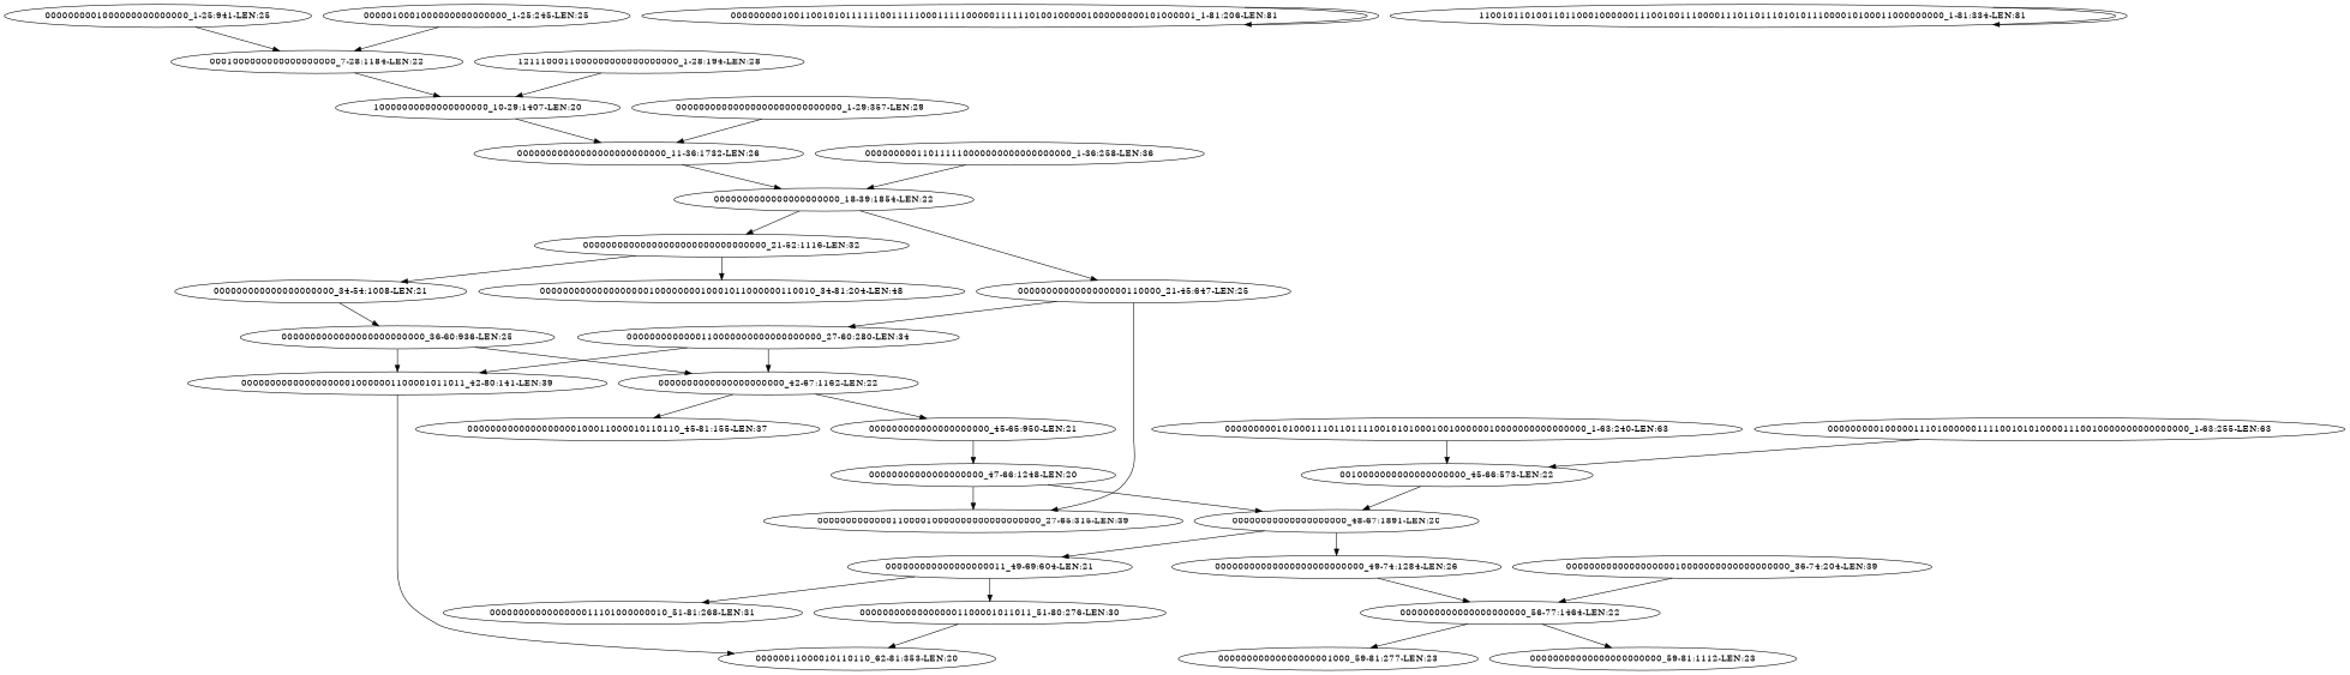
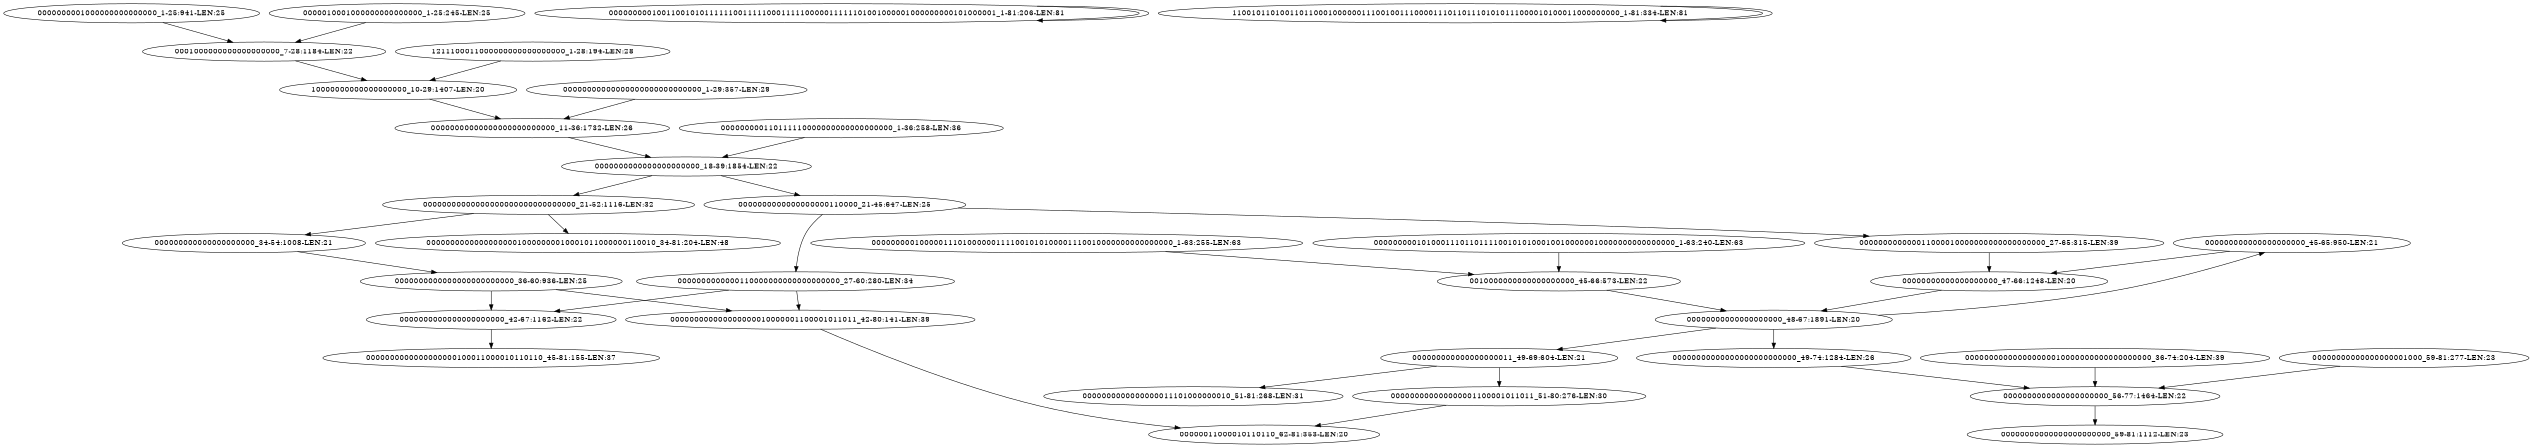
  digraph {
    "000000000000000000000_45-65:950-LEN:21"
    "00000000000000000000_47-66:1248-LEN:20"
    "00000000000000000000_48-67:1891-LEN:20"
    "000000000000000000011_49-69:604-LEN:21"
    "00000000000000000000000000_49-74:1284-LEN:26"
    "000000000000000000010000000000000000000_36-74:204-LEN:39"
    "0000000000000000000000_56-77:1464-LEN:22"
    "00000000000000000001000_59-81:277-LEN:23"
    "00000000000000000000000_59-81:1112-LEN:23"
    "0000000000000000000000_18-39:1854-LEN:22"
    "0000000000000000000110000_21-45:647-LEN:25"
    "00000000000000000000000000000000_21-52:1116-LEN:32"
    "0000000000000110000000000000000000_27-60:280-LEN:34"
    "000000000000011000010000000000000000000_27-65:315-LEN:39"
    "000000000000000000000_34-54:1008-LEN:21"
    "000000000000000000010000000010001011000000110010_34-81:204-LEN:48"
    n17 [label="0000000000000000000000_42-67:1162-LEN:22"]
    "000000000000000000010000001100001011011_42-80:141-LEN:39"
    "0000000000000000000000000_36-60:936-LEN:25"
    "0010000000000000000000_45-66:573-LEN:22"
    "0000000000000000011101000000010_51-81:268-LEN:31"
    "000000000000000001100001011011_51-80:276-LEN:30"
    "0000000000000000000100011000010110110_45-81:155-LEN:37"
    "00000011000010110110_62-81:353-LEN:20"
    "000000000100110010101111110011111000111110000011111101001000001000000000101000001_1-81:206-LEN:81"
    "000000000101000111011011110010101000100100000010000000000000000_1-63:240-LEN:63"
    "0001000000000000000000_7-28:1184-LEN:22"
    "10000000000000000000_10-29:1407-LEN:20"
    "00000000000000000000000000_11-36:1732-LEN:26"
    "000000000100000111010000001111001010100001110010000000000000000_1-63:255-LEN:63"
    "0000000001000000000000000_1-25:941-LEN:25"
    "000000000110111110000000000000000000_1-36:258-LEN:36"
    "00000000000000000000000000000_1-29:357-LEN:29"
    "0000010001000000000000000_1-25:245-LEN:25"
    "110010110100110110001000000111001001110000111011011101010111000010100011000000000_1-81:334-LEN:81"
    "1211100011000000000000000000_1-28:194-LEN:28"
    "000000000000000000000_45-65:950-LEN:21" -> "00000000000000000000_47-66:1248-LEN:20"
    "00000000000000000000_47-66:1248-LEN:20" -> "00000000000000000000_48-67:1891-LEN:20"
    "00000000000000000000_48-67:1891-LEN:20" -> "000000000000000000011_49-69:604-LEN:21"
    "00000000000000000000_48-67:1891-LEN:20" -> "00000000000000000000000000_49-74:1284-LEN:26"
    "000000000000000000011_49-69:604-LEN:21" -> "0000000000000000011101000000010_51-81:268-LEN:31"
    "000000000000000000011_49-69:604-LEN:21" -> "000000000000000001100001011011_51-80:276-LEN:30"
    "00000000000000000000000000_49-74:1284-LEN:26" -> "0000000000000000000000_56-77:1464-LEN:22"
    "000000000000000000010000000000000000000_36-74:204-LEN:39" -> "0000000000000000000000_56-77:1464-LEN:22"
-   "0000000000000000000000_56-77:1464-LEN:22" -> "00000000000000000001000_59-81:277-LEN:23"
+   "00000000000000000001000_59-81:277-LEN:23" -> "0000000000000000000000_56-77:1464-LEN:22"
    "0000000000000000000000_56-77:1464-LEN:22" -> "00000000000000000000000_59-81:1112-LEN:23"
    "0000000000000000000000_18-39:1854-LEN:22" -> "0000000000000000000110000_21-45:647-LEN:25"
    "0000000000000000000000_18-39:1854-LEN:22" -> "00000000000000000000000000000000_21-52:1116-LEN:32"
    "0000000000000000000110000_21-45:647-LEN:25" -> "0000000000000110000000000000000000_27-60:280-LEN:34"
    "0000000000000000000110000_21-45:647-LEN:25" -> "000000000000011000010000000000000000000_27-65:315-LEN:39"
    "00000000000000000000000000000000_21-52:1116-LEN:32" -> "000000000000000000000_34-54:1008-LEN:21"
    "00000000000000000000000000000000_21-52:1116-LEN:32" -> "000000000000000000010000000010001011000000110010_34-81:204-LEN:48"
    "0000000000000110000000000000000000_27-60:280-LEN:34" -> n17
    "0000000000000110000000000000000000_27-60:280-LEN:34" -> "000000000000000000010000001100001011011_42-80:141-LEN:39"
-   "00000000000000000000_47-66:1248-LEN:20" -> "000000000000011000010000000000000000000_27-65:315-LEN:39"
+   "000000000000011000010000000000000000000_27-65:315-LEN:39" -> "00000000000000000000_47-66:1248-LEN:20"
    "000000000000000000000_34-54:1008-LEN:21" -> "0000000000000000000000000_36-60:936-LEN:25"
-   n17 -> "000000000000000000000_45-65:950-LEN:21"
+   "00000000000000000000_48-67:1891-LEN:20" -> "000000000000000000000_45-65:950-LEN:21"
    n17 -> "0000000000000000000100011000010110110_45-81:155-LEN:37"
    "000000000000000000010000001100001011011_42-80:141-LEN:39" -> "00000011000010110110_62-81:353-LEN:20"
    "0000000000000000000000000_36-60:936-LEN:25" -> n17
    "0000000000000000000000000_36-60:936-LEN:25" -> "000000000000000000010000001100001011011_42-80:141-LEN:39"
    "0010000000000000000000_45-66:573-LEN:22" -> "00000000000000000000_48-67:1891-LEN:20"
    "000000000000000001100001011011_51-80:276-LEN:30" -> "00000011000010110110_62-81:353-LEN:20"
    "000000000100110010101111110011111000111110000011111101001000001000000000101000001_1-81:206-LEN:81" -> "000000000100110010101111110011111000111110000011111101001000001000000000101000001_1-81:206-LEN:81"
    "000000000101000111011011110010101000100100000010000000000000000_1-63:240-LEN:63" -> "0010000000000000000000_45-66:573-LEN:22"
    "0001000000000000000000_7-28:1184-LEN:22" -> "10000000000000000000_10-29:1407-LEN:20"
    "10000000000000000000_10-29:1407-LEN:20" -> "00000000000000000000000000_11-36:1732-LEN:26"
    "00000000000000000000000000_11-36:1732-LEN:26" -> "0000000000000000000000_18-39:1854-LEN:22"
    "000000000100000111010000001111001010100001110010000000000000000_1-63:255-LEN:63" -> "0010000000000000000000_45-66:573-LEN:22"
    "0000000001000000000000000_1-25:941-LEN:25" -> "0001000000000000000000_7-28:1184-LEN:22"
    "000000000110111110000000000000000000_1-36:258-LEN:36" -> "0000000000000000000000_18-39:1854-LEN:22"
    "00000000000000000000000000000_1-29:357-LEN:29" -> "00000000000000000000000000_11-36:1732-LEN:26"
    "0000010001000000000000000_1-25:245-LEN:25" -> "0001000000000000000000_7-28:1184-LEN:22"
    "110010110100110110001000000111001001110000111011011101010111000010100011000000000_1-81:334-LEN:81" -> "110010110100110110001000000111001001110000111011011101010111000010100011000000000_1-81:334-LEN:81"
    "1211100011000000000000000000_1-28:194-LEN:28" -> "10000000000000000000_10-29:1407-LEN:20"
  }
